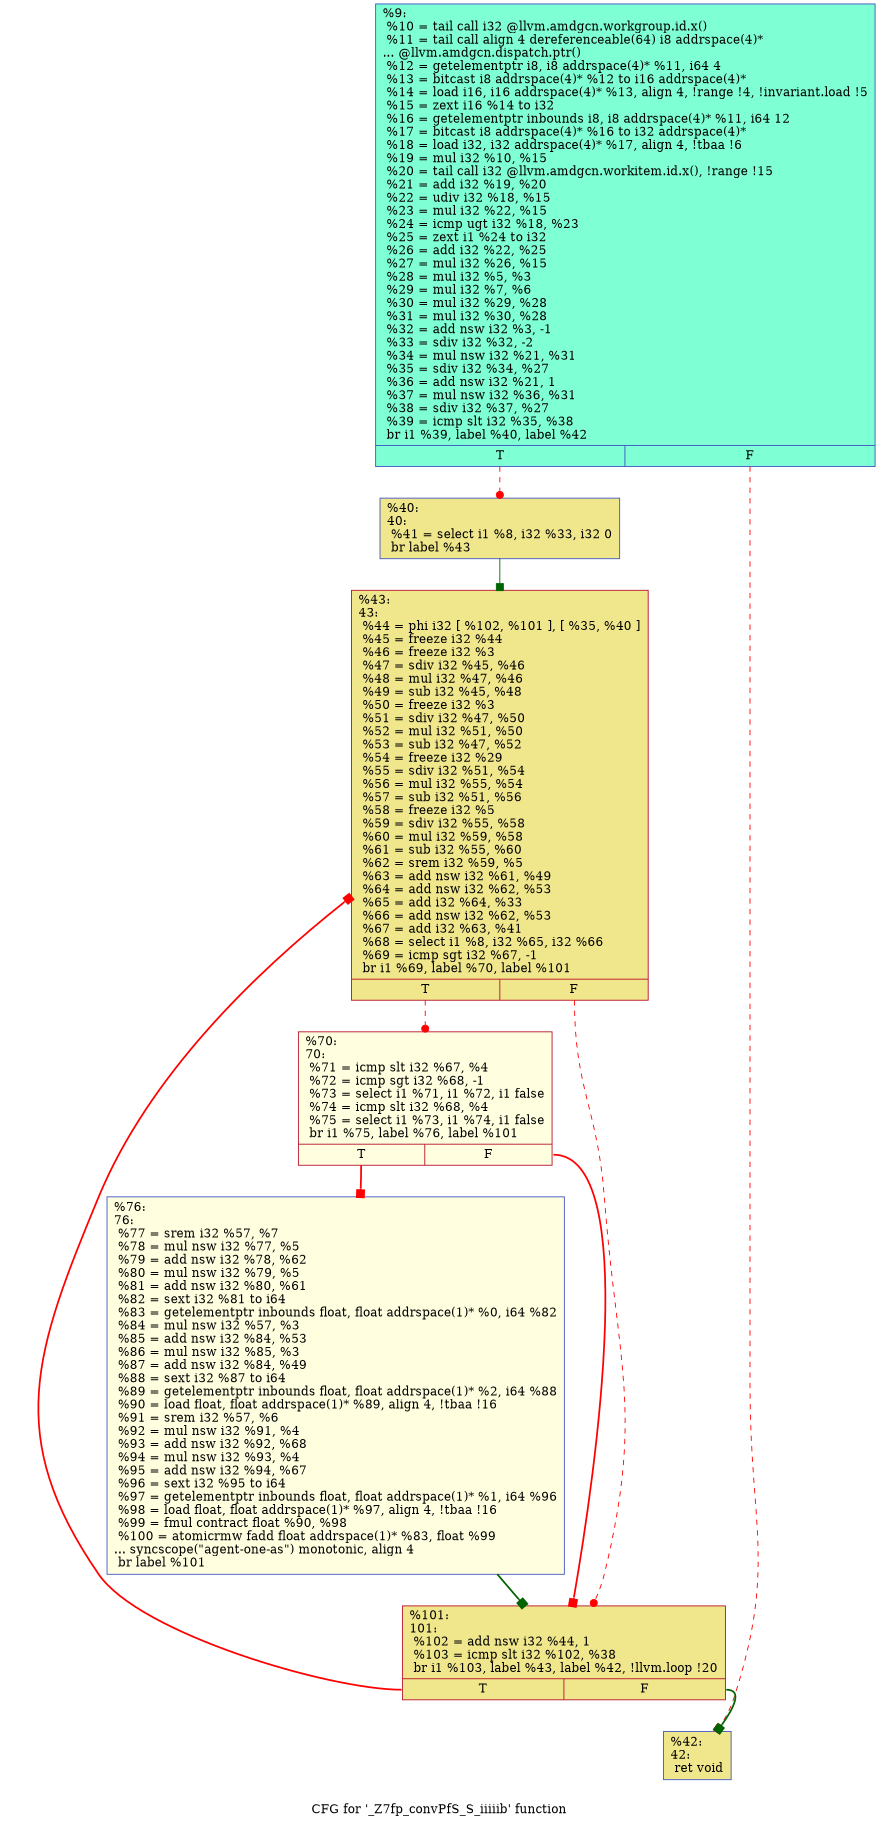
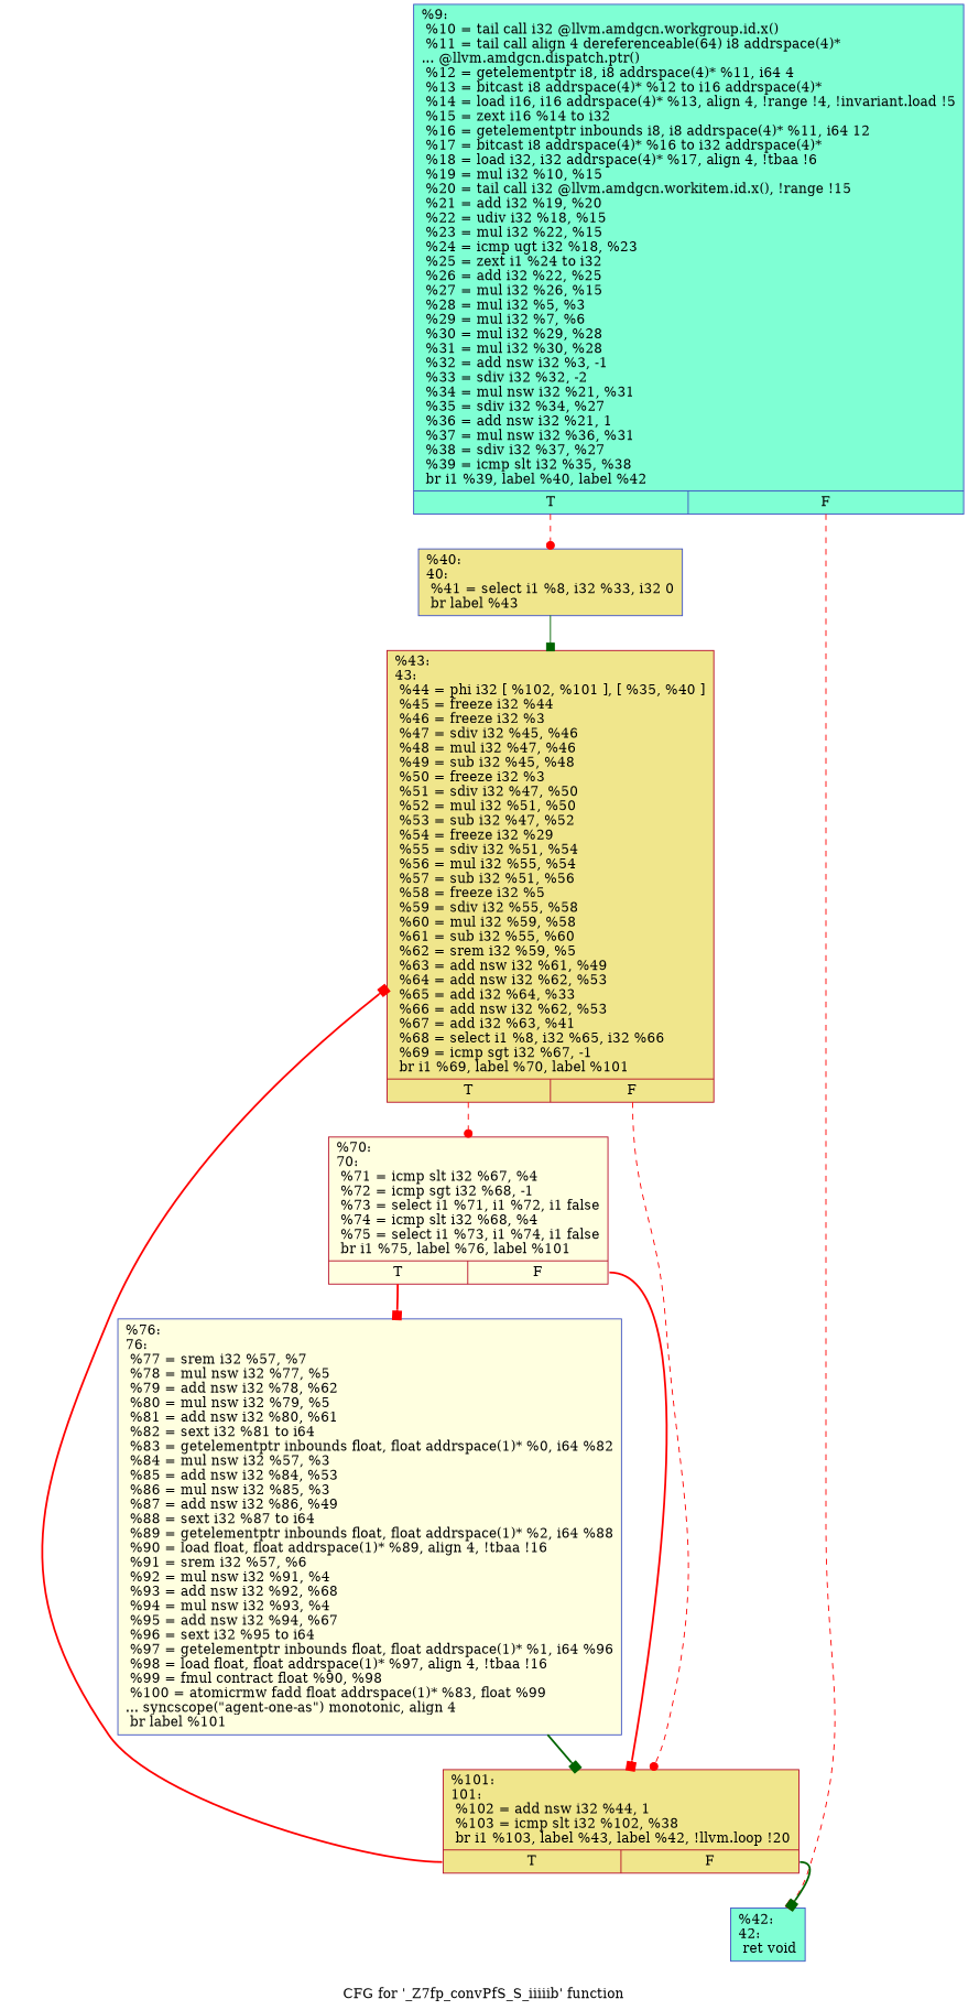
  digraph {
    label="CFG for '_Z7fp_convPfS_S_iiiiib' function"
    node [color="#3d50c3ff" fillcolor=khaki shape=record style=filled]
    edge [arrowhead=box color=red style=bold tailport=s0]
    n1 [fillcolor=aquamarine label="{%9:\l  %10 = tail call i32 @llvm.amdgcn.workgroup.id.x()\l  %11 = tail call align 4 dereferenceable(64) i8 addrspace(4)*\l... @llvm.amdgcn.dispatch.ptr()\l  %12 = getelementptr i8, i8 addrspace(4)* %11, i64 4\l  %13 = bitcast i8 addrspace(4)* %12 to i16 addrspace(4)*\l  %14 = load i16, i16 addrspace(4)* %13, align 4, !range !4, !invariant.load !5\l  %15 = zext i16 %14 to i32\l  %16 = getelementptr inbounds i8, i8 addrspace(4)* %11, i64 12\l  %17 = bitcast i8 addrspace(4)* %16 to i32 addrspace(4)*\l  %18 = load i32, i32 addrspace(4)* %17, align 4, !tbaa !6\l  %19 = mul i32 %10, %15\l  %20 = tail call i32 @llvm.amdgcn.workitem.id.x(), !range !15\l  %21 = add i32 %19, %20\l  %22 = udiv i32 %18, %15\l  %23 = mul i32 %22, %15\l  %24 = icmp ugt i32 %18, %23\l  %25 = zext i1 %24 to i32\l  %26 = add i32 %22, %25\l  %27 = mul i32 %26, %15\l  %28 = mul i32 %5, %3\l  %29 = mul i32 %7, %6\l  %30 = mul i32 %29, %28\l  %31 = mul i32 %30, %28\l  %32 = add nsw i32 %3, -1\l  %33 = sdiv i32 %32, -2\l  %34 = mul nsw i32 %21, %31\l  %35 = sdiv i32 %34, %27\l  %36 = add nsw i32 %21, 1\l  %37 = mul nsw i32 %36, %31\l  %38 = sdiv i32 %37, %27\l  %39 = icmp slt i32 %35, %38\l  br i1 %39, label %40, label %42\l|{<s0>T|<s1>F}}"]
    n2 [label="{%40:\l40:                                               \l  %41 = select i1 %8, i32 %33, i32 0\l  br label %43\l}"]
-   n3 [label="{%42:\l42:                                               \l  ret void\l}"]
+   n3 [fillcolor=aquamarine label="{%42:\l42:                                               \l  ret void\l}"]
    n4 [color="#b70d28ff" label="{%43:\l43:                                               \l  %44 = phi i32 [ %102, %101 ], [ %35, %40 ]\l  %45 = freeze i32 %44\l  %46 = freeze i32 %3\l  %47 = sdiv i32 %45, %46\l  %48 = mul i32 %47, %46\l  %49 = sub i32 %45, %48\l  %50 = freeze i32 %3\l  %51 = sdiv i32 %47, %50\l  %52 = mul i32 %51, %50\l  %53 = sub i32 %47, %52\l  %54 = freeze i32 %29\l  %55 = sdiv i32 %51, %54\l  %56 = mul i32 %55, %54\l  %57 = sub i32 %51, %56\l  %58 = freeze i32 %5\l  %59 = sdiv i32 %55, %58\l  %60 = mul i32 %59, %58\l  %61 = sub i32 %55, %60\l  %62 = srem i32 %59, %5\l  %63 = add nsw i32 %61, %49\l  %64 = add nsw i32 %62, %53\l  %65 = add i32 %64, %33\l  %66 = add nsw i32 %62, %53\l  %67 = add i32 %63, %41\l  %68 = select i1 %8, i32 %65, i32 %66\l  %69 = icmp sgt i32 %67, -1\l  br i1 %69, label %70, label %101\l|{<s0>T|<s1>F}}"]
    n5 [color="#b70d28ff" fillcolor=lightyellow label="{%70:\l70:                                               \l  %71 = icmp slt i32 %67, %4\l  %72 = icmp sgt i32 %68, -1\l  %73 = select i1 %71, i1 %72, i1 false\l  %74 = icmp slt i32 %68, %4\l  %75 = select i1 %73, i1 %74, i1 false\l  br i1 %75, label %76, label %101\l|{<s0>T|<s1>F}}"]
    n6 [color="#b70d28ff" label="{%101:\l101:                                              \l  %102 = add nsw i32 %44, 1\l  %103 = icmp slt i32 %102, %38\l  br i1 %103, label %43, label %42, !llvm.loop !20\l|{<s0>T|<s1>F}}"]
-   n7 [fillcolor=lightyellow label="{%76:\l76:                                               \l  %77 = srem i32 %57, %7\l  %78 = mul nsw i32 %77, %5\l  %79 = add nsw i32 %78, %62\l  %80 = mul nsw i32 %79, %5\l  %81 = add nsw i32 %80, %61\l  %82 = sext i32 %81 to i64\l  %83 = getelementptr inbounds float, float addrspace(1)* %0, i64 %82\l  %84 = mul nsw i32 %57, %3\l  %85 = add nsw i32 %84, %53\l  %86 = mul nsw i32 %85, %3\l  %87 = add nsw i32 %84, %49\l  %88 = sext i32 %87 to i64\l  %89 = getelementptr inbounds float, float addrspace(1)* %2, i64 %88\l  %90 = load float, float addrspace(1)* %89, align 4, !tbaa !16\l  %91 = srem i32 %57, %6\l  %92 = mul nsw i32 %91, %4\l  %93 = add nsw i32 %92, %68\l  %94 = mul nsw i32 %93, %4\l  %95 = add nsw i32 %94, %67\l  %96 = sext i32 %95 to i64\l  %97 = getelementptr inbounds float, float addrspace(1)* %1, i64 %96\l  %98 = load float, float addrspace(1)* %97, align 4, !tbaa !16\l  %99 = fmul contract float %90, %98\l  %100 = atomicrmw fadd float addrspace(1)* %83, float %99\l... syncscope(\"agent-one-as\") monotonic, align 4\l  br label %101\l}"]
+   n7 [fillcolor=lightyellow label="{%76:\l76:                                               \l  %77 = srem i32 %57, %7\l  %78 = mul nsw i32 %77, %5\l  %79 = add nsw i32 %78, %62\l  %80 = mul nsw i32 %79, %5\l  %81 = add nsw i32 %80, %61\l  %82 = sext i32 %81 to i64\l  %83 = getelementptr inbounds float, float addrspace(1)* %0, i64 %82\l  %84 = mul nsw i32 %57, %3\l  %85 = add nsw i32 %84, %53\l  %86 = mul nsw i32 %85, %3\l  %87 = add nsw i32 %86, %49\l  %88 = sext i32 %87 to i64\l  %89 = getelementptr inbounds float, float addrspace(1)* %2, i64 %88\l  %90 = load float, float addrspace(1)* %89, align 4, !tbaa !16\l  %91 = srem i32 %57, %6\l  %92 = mul nsw i32 %91, %4\l  %93 = add nsw i32 %92, %68\l  %94 = mul nsw i32 %93, %4\l  %95 = add nsw i32 %94, %67\l  %96 = sext i32 %95 to i64\l  %97 = getelementptr inbounds float, float addrspace(1)* %1, i64 %96\l  %98 = load float, float addrspace(1)* %97, align 4, !tbaa !16\l  %99 = fmul contract float %90, %98\l  %100 = atomicrmw fadd float addrspace(1)* %83, float %99\l... syncscope(\"agent-one-as\") monotonic, align 4\l  br label %101\l}"]
    n1 -> n2 [arrowhead=dot style=dashed]
    n1 -> n3 [style=dashed tailport=s1]
    n2 -> n4 [color=darkgreen style=solid]
    n4 -> n5 [arrowhead=dot style=dashed]
    n4 -> n6 [arrowhead=dot style=dashed tailport=s1]
    n5 -> n6 [tailport=s1]
    n5 -> n7
    n6 -> n3 [color=darkgreen tailport=s1]
    n6 -> n4
    n7 -> n6 [color=darkgreen]
  }
